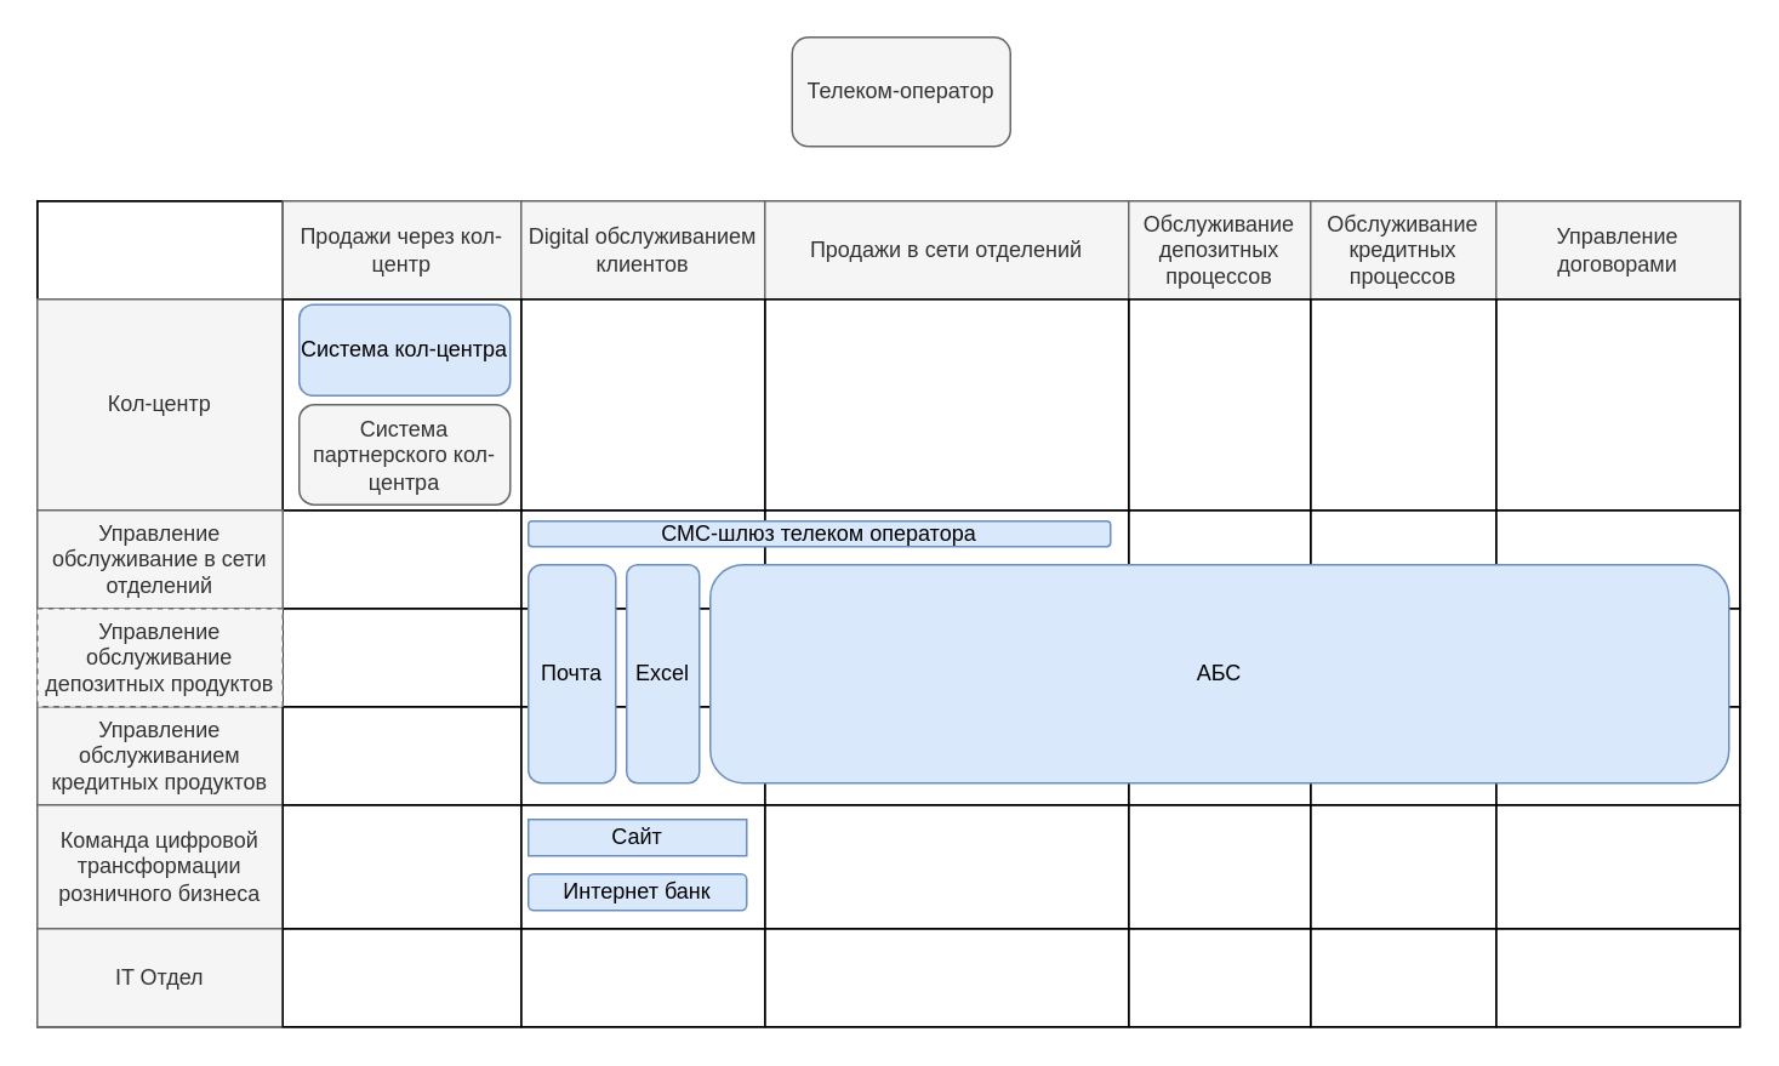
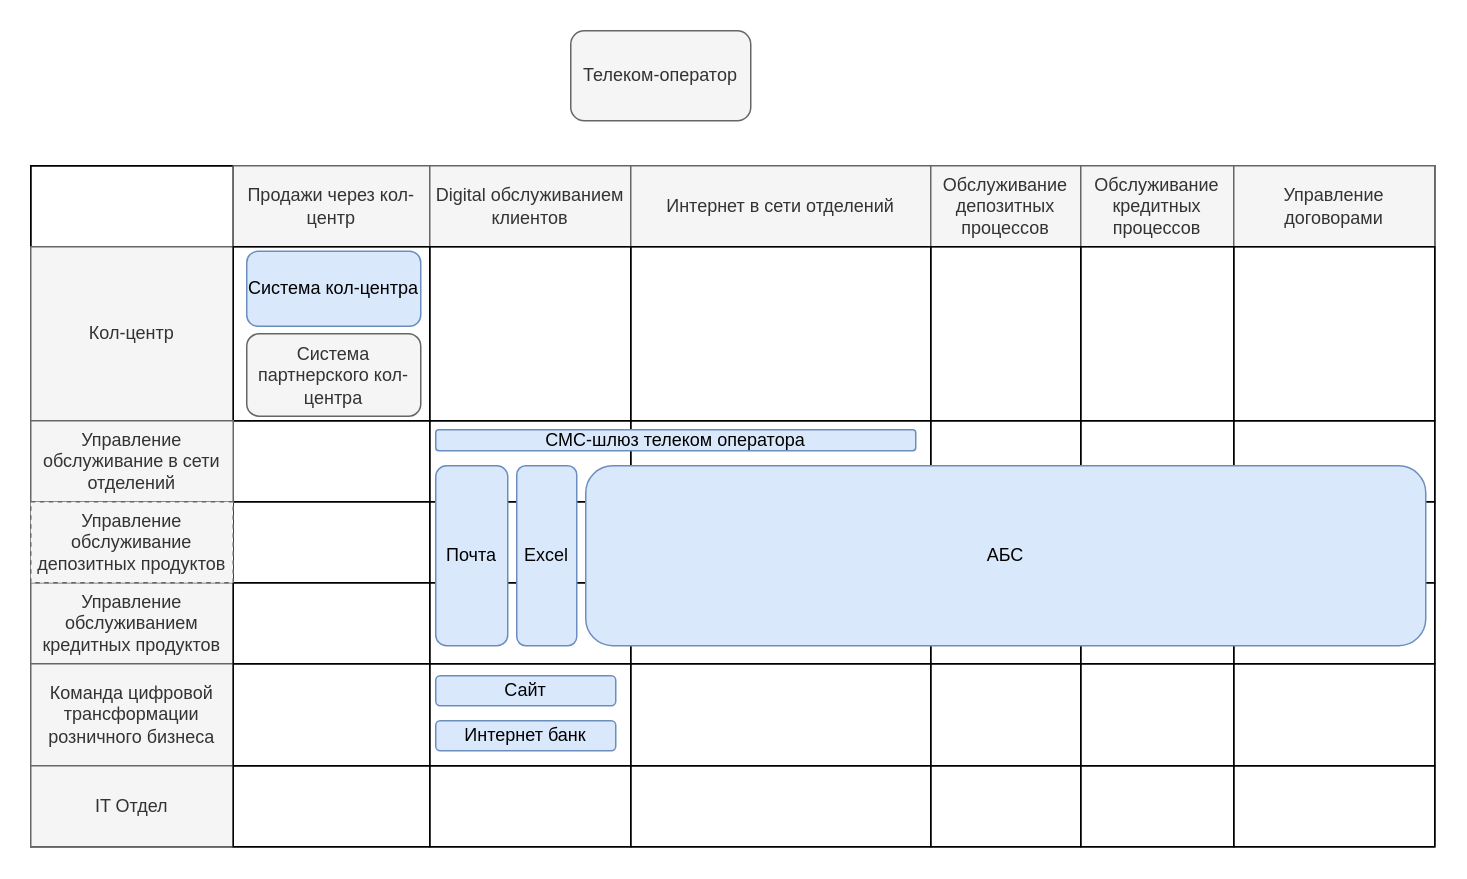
  <mxCell id="0" />
  <mxCell id="1" parent="0" />
  <mxCell id="2" value="" style="childLayout=tableLayout;recursiveResize=0;shadow=0;fillColor=none;" parent="1" vertex="1"><mxGeometry x="20" y="110" width="936" height="454" as="geometry" /></mxCell>
  <mxCell id="3" value="" style="shape=tableRow;horizontal=0;startSize=0;swimlaneHead=0;swimlaneBody=0;top=0;left=0;bottom=0;right=0;dropTarget=0;collapsible=0;recursiveResize=0;expand=0;fontStyle=0;fillColor=none;strokeColor=inherit;" parent="2" vertex="1"><mxGeometry width="936" height="54" as="geometry" /></mxCell>
  <mxCell id="4" value="" style="connectable=0;recursiveResize=0;strokeColor=inherit;fillColor=none;align=center;whiteSpace=wrap;html=1;" parent="3" vertex="1"><mxGeometry width="135" height="54" as="geometry"><mxRectangle width="135" height="54" as="alternateBounds" /></mxGeometry></mxCell>
  <mxCell id="5" value="Продажи через кол-центр" style="connectable=0;recursiveResize=0;strokeColor=#666666;fillColor=#f5f5f5;align=center;whiteSpace=wrap;html=1;fontColor=#333333;" parent="3" vertex="1"><mxGeometry x="135" width="131" height="54" as="geometry"><mxRectangle width="131" height="54" as="alternateBounds" /></mxGeometry></mxCell>
  <mxCell id="6" value="Digital обслуживанием клиентов" style="connectable=0;recursiveResize=0;strokeColor=#666666;fillColor=#f5f5f5;align=center;whiteSpace=wrap;html=1;fontColor=#333333;" parent="3" vertex="1"><mxGeometry x="266" width="134" height="54" as="geometry"><mxRectangle width="134" height="54" as="alternateBounds" /></mxGeometry></mxCell>
- <mxCell id="7" value="Продажи в сети отделений" style="connectable=0;recursiveResize=0;strokeColor=#666666;fillColor=#f5f5f5;align=center;whiteSpace=wrap;html=1;fontColor=#333333;" parent="3" vertex="1"><mxGeometry x="400" width="200" height="54" as="geometry"><mxRectangle width="200" height="54" as="alternateBounds" /></mxGeometry></mxCell>
+ <mxCell id="7" value="Интернет в сети отделений" style="connectable=0;recursiveResize=0;strokeColor=#666666;fillColor=#f5f5f5;align=center;whiteSpace=wrap;html=1;fontColor=#333333;" parent="3" vertex="1"><mxGeometry x="400" width="200" height="54" as="geometry"><mxRectangle width="200" height="54" as="alternateBounds" /></mxGeometry></mxCell>
  <mxCell id="8" value="Обслуживание депозитных процессов" style="connectable=0;recursiveResize=0;strokeColor=#666666;fillColor=#f5f5f5;align=center;whiteSpace=wrap;html=1;fontColor=#333333;" parent="3" vertex="1"><mxGeometry x="600" width="100" height="54" as="geometry"><mxRectangle width="100" height="54" as="alternateBounds" /></mxGeometry></mxCell>
  <mxCell id="9" value="Обслуживание кредитных процессов" style="connectable=0;recursiveResize=0;strokeColor=#666666;fillColor=#f5f5f5;align=center;whiteSpace=wrap;html=1;fontColor=#333333;" parent="3" vertex="1"><mxGeometry x="700" width="102" height="54" as="geometry"><mxRectangle width="102" height="54" as="alternateBounds" /></mxGeometry></mxCell>
  <mxCell id="10" value="Управление договорами" style="connectable=0;recursiveResize=0;strokeColor=#666666;fillColor=#f5f5f5;align=center;whiteSpace=wrap;html=1;fontColor=#333333;" parent="3" vertex="1"><mxGeometry x="802" width="134" height="54" as="geometry"><mxRectangle width="134" height="54" as="alternateBounds" /></mxGeometry></mxCell>
  <mxCell id="11" style="shape=tableRow;horizontal=0;startSize=0;swimlaneHead=0;swimlaneBody=0;top=0;left=0;bottom=0;right=0;dropTarget=0;collapsible=0;recursiveResize=0;expand=0;fontStyle=0;fillColor=none;strokeColor=inherit;" parent="2" vertex="1"><mxGeometry y="54" width="936" height="116" as="geometry" /></mxCell>
  <mxCell id="12" value="Кол-центр" style="connectable=0;recursiveResize=0;strokeColor=#666666;fillColor=#f5f5f5;align=center;whiteSpace=wrap;html=1;fontColor=#333333;" parent="11" vertex="1"><mxGeometry width="135" height="116" as="geometry"><mxRectangle width="135" height="116" as="alternateBounds" /></mxGeometry></mxCell>
  <mxCell id="13" value="" style="connectable=0;recursiveResize=0;strokeColor=inherit;fillColor=none;align=center;whiteSpace=wrap;html=1;" parent="11" vertex="1"><mxGeometry x="135" width="131" height="116" as="geometry"><mxRectangle width="131" height="116" as="alternateBounds" /></mxGeometry></mxCell>
  <mxCell id="14" value="" style="connectable=0;recursiveResize=0;strokeColor=inherit;fillColor=none;align=center;whiteSpace=wrap;html=1;" parent="11" vertex="1"><mxGeometry x="266" width="134" height="116" as="geometry"><mxRectangle width="134" height="116" as="alternateBounds" /></mxGeometry></mxCell>
  <mxCell id="15" style="connectable=0;recursiveResize=0;strokeColor=inherit;fillColor=none;align=center;whiteSpace=wrap;html=1;" parent="11" vertex="1"><mxGeometry x="400" width="200" height="116" as="geometry"><mxRectangle width="200" height="116" as="alternateBounds" /></mxGeometry></mxCell>
  <mxCell id="16" style="connectable=0;recursiveResize=0;strokeColor=inherit;fillColor=none;align=center;whiteSpace=wrap;html=1;" parent="11" vertex="1"><mxGeometry x="600" width="100" height="116" as="geometry"><mxRectangle width="100" height="116" as="alternateBounds" /></mxGeometry></mxCell>
  <mxCell id="17" style="connectable=0;recursiveResize=0;strokeColor=inherit;fillColor=none;align=center;whiteSpace=wrap;html=1;" parent="11" vertex="1"><mxGeometry x="700" width="102" height="116" as="geometry"><mxRectangle width="102" height="116" as="alternateBounds" /></mxGeometry></mxCell>
  <mxCell id="18" style="connectable=0;recursiveResize=0;strokeColor=inherit;fillColor=none;align=center;whiteSpace=wrap;html=1;" parent="11" vertex="1"><mxGeometry x="802" width="134" height="116" as="geometry"><mxRectangle width="134" height="116" as="alternateBounds" /></mxGeometry></mxCell>
  <mxCell id="19" style="shape=tableRow;horizontal=0;startSize=0;swimlaneHead=0;swimlaneBody=0;top=0;left=0;bottom=0;right=0;dropTarget=0;collapsible=0;recursiveResize=0;expand=0;fontStyle=0;fillColor=none;strokeColor=inherit;" parent="2" vertex="1"><mxGeometry y="170" width="936" height="54" as="geometry" /></mxCell>
  <mxCell id="20" value="" style="connectable=0;recursiveResize=0;strokeColor=#666666;fillColor=#f5f5f5;align=center;whiteSpace=wrap;html=1;fontColor=#333333;" parent="19" vertex="1"><mxGeometry width="135" height="54" as="geometry"><mxRectangle width="135" height="54" as="alternateBounds" /></mxGeometry></mxCell>
  <mxCell id="21" value="" style="connectable=0;recursiveResize=0;strokeColor=inherit;fillColor=none;align=center;whiteSpace=wrap;html=1;" parent="19" vertex="1"><mxGeometry x="135" width="131" height="54" as="geometry"><mxRectangle width="131" height="54" as="alternateBounds" /></mxGeometry></mxCell>
  <mxCell id="22" value="" style="connectable=0;recursiveResize=0;strokeColor=inherit;fillColor=none;align=center;whiteSpace=wrap;html=1;" parent="19" vertex="1"><mxGeometry x="266" width="134" height="54" as="geometry"><mxRectangle width="134" height="54" as="alternateBounds" /></mxGeometry></mxCell>
  <mxCell id="23" style="connectable=0;recursiveResize=0;strokeColor=inherit;fillColor=none;align=center;whiteSpace=wrap;html=1;" parent="19" vertex="1"><mxGeometry x="400" width="200" height="54" as="geometry"><mxRectangle width="200" height="54" as="alternateBounds" /></mxGeometry></mxCell>
  <mxCell id="24" style="connectable=0;recursiveResize=0;strokeColor=inherit;fillColor=none;align=center;whiteSpace=wrap;html=1;" parent="19" vertex="1"><mxGeometry x="600" width="100" height="54" as="geometry"><mxRectangle width="100" height="54" as="alternateBounds" /></mxGeometry></mxCell>
  <mxCell id="25" style="connectable=0;recursiveResize=0;strokeColor=inherit;fillColor=none;align=center;whiteSpace=wrap;html=1;" parent="19" vertex="1"><mxGeometry x="700" width="102" height="54" as="geometry"><mxRectangle width="102" height="54" as="alternateBounds" /></mxGeometry></mxCell>
  <mxCell id="26" style="connectable=0;recursiveResize=0;strokeColor=inherit;fillColor=none;align=center;whiteSpace=wrap;html=1;" parent="19" vertex="1"><mxGeometry x="802" width="134" height="54" as="geometry"><mxRectangle width="134" height="54" as="alternateBounds" /></mxGeometry></mxCell>
  <mxCell id="27" style="shape=tableRow;horizontal=0;startSize=0;swimlaneHead=0;swimlaneBody=0;top=0;left=0;bottom=0;right=0;dropTarget=0;collapsible=0;recursiveResize=0;expand=0;fontStyle=0;fillColor=none;strokeColor=inherit;" parent="2" vertex="1"><mxGeometry y="224" width="936" height="54" as="geometry" /></mxCell>
  <mxCell id="28" value="" style="connectable=0;recursiveResize=0;strokeColor=#666666;fillColor=#f5f5f5;align=center;whiteSpace=wrap;html=1;fontColor=#333333;" parent="27" vertex="1"><mxGeometry width="135" height="54" as="geometry"><mxRectangle width="135" height="54" as="alternateBounds" /></mxGeometry></mxCell>
  <mxCell id="29" style="connectable=0;recursiveResize=0;strokeColor=inherit;fillColor=none;align=center;whiteSpace=wrap;html=1;" parent="27" vertex="1"><mxGeometry x="135" width="131" height="54" as="geometry"><mxRectangle width="131" height="54" as="alternateBounds" /></mxGeometry></mxCell>
  <mxCell id="30" style="connectable=0;recursiveResize=0;strokeColor=inherit;fillColor=none;align=center;whiteSpace=wrap;html=1;" parent="27" vertex="1"><mxGeometry x="266" width="134" height="54" as="geometry"><mxRectangle width="134" height="54" as="alternateBounds" /></mxGeometry></mxCell>
  <mxCell id="31" style="connectable=0;recursiveResize=0;strokeColor=inherit;fillColor=none;align=center;whiteSpace=wrap;html=1;" parent="27" vertex="1"><mxGeometry x="400" width="200" height="54" as="geometry"><mxRectangle width="200" height="54" as="alternateBounds" /></mxGeometry></mxCell>
  <mxCell id="32" style="connectable=0;recursiveResize=0;strokeColor=inherit;fillColor=none;align=center;whiteSpace=wrap;html=1;" parent="27" vertex="1"><mxGeometry x="600" width="100" height="54" as="geometry"><mxRectangle width="100" height="54" as="alternateBounds" /></mxGeometry></mxCell>
  <mxCell id="33" style="connectable=0;recursiveResize=0;strokeColor=inherit;fillColor=none;align=center;whiteSpace=wrap;html=1;" parent="27" vertex="1"><mxGeometry x="700" width="102" height="54" as="geometry"><mxRectangle width="102" height="54" as="alternateBounds" /></mxGeometry></mxCell>
  <mxCell id="34" style="connectable=0;recursiveResize=0;strokeColor=inherit;fillColor=none;align=center;whiteSpace=wrap;html=1;" parent="27" vertex="1"><mxGeometry x="802" width="134" height="54" as="geometry"><mxRectangle width="134" height="54" as="alternateBounds" /></mxGeometry></mxCell>
  <mxCell id="35" style="shape=tableRow;horizontal=0;startSize=0;swimlaneHead=0;swimlaneBody=0;top=0;left=0;bottom=0;right=0;dropTarget=0;collapsible=0;recursiveResize=0;expand=0;fontStyle=0;fillColor=none;strokeColor=inherit;" parent="2" vertex="1"><mxGeometry y="278" width="936" height="54" as="geometry" /></mxCell>
  <mxCell id="36" value="Управление обслуживанием кредитных продуктов" style="connectable=0;recursiveResize=0;strokeColor=#666666;fillColor=#f5f5f5;align=center;whiteSpace=wrap;html=1;fontColor=#333333;" parent="35" vertex="1"><mxGeometry width="135" height="54" as="geometry"><mxRectangle width="135" height="54" as="alternateBounds" /></mxGeometry></mxCell>
  <mxCell id="37" style="connectable=0;recursiveResize=0;strokeColor=inherit;fillColor=none;align=center;whiteSpace=wrap;html=1;" parent="35" vertex="1"><mxGeometry x="135" width="131" height="54" as="geometry"><mxRectangle width="131" height="54" as="alternateBounds" /></mxGeometry></mxCell>
  <mxCell id="38" style="connectable=0;recursiveResize=0;strokeColor=inherit;fillColor=none;align=center;whiteSpace=wrap;html=1;" parent="35" vertex="1"><mxGeometry x="266" width="134" height="54" as="geometry"><mxRectangle width="134" height="54" as="alternateBounds" /></mxGeometry></mxCell>
  <mxCell id="39" style="connectable=0;recursiveResize=0;strokeColor=inherit;fillColor=none;align=center;whiteSpace=wrap;html=1;" parent="35" vertex="1"><mxGeometry x="400" width="200" height="54" as="geometry"><mxRectangle width="200" height="54" as="alternateBounds" /></mxGeometry></mxCell>
  <mxCell id="40" style="connectable=0;recursiveResize=0;strokeColor=inherit;fillColor=none;align=center;whiteSpace=wrap;html=1;" parent="35" vertex="1"><mxGeometry x="600" width="100" height="54" as="geometry"><mxRectangle width="100" height="54" as="alternateBounds" /></mxGeometry></mxCell>
  <mxCell id="41" style="connectable=0;recursiveResize=0;strokeColor=inherit;fillColor=none;align=center;whiteSpace=wrap;html=1;" parent="35" vertex="1"><mxGeometry x="700" width="102" height="54" as="geometry"><mxRectangle width="102" height="54" as="alternateBounds" /></mxGeometry></mxCell>
  <mxCell id="42" style="connectable=0;recursiveResize=0;strokeColor=inherit;fillColor=none;align=center;whiteSpace=wrap;html=1;" parent="35" vertex="1"><mxGeometry x="802" width="134" height="54" as="geometry"><mxRectangle width="134" height="54" as="alternateBounds" /></mxGeometry></mxCell>
  <mxCell id="43" style="shape=tableRow;horizontal=0;startSize=0;swimlaneHead=0;swimlaneBody=0;top=0;left=0;bottom=0;right=0;dropTarget=0;collapsible=0;recursiveResize=0;expand=0;fontStyle=0;fillColor=none;strokeColor=inherit;" parent="2" vertex="1"><mxGeometry y="332" width="936" height="68" as="geometry" /></mxCell>
  <mxCell id="44" value="Команда цифровой трансформации розничного бизнеса" style="connectable=0;recursiveResize=0;strokeColor=#666666;fillColor=#f5f5f5;align=center;whiteSpace=wrap;html=1;fontColor=#333333;" parent="43" vertex="1"><mxGeometry width="135" height="68" as="geometry"><mxRectangle width="135" height="68" as="alternateBounds" /></mxGeometry></mxCell>
  <mxCell id="45" style="connectable=0;recursiveResize=0;strokeColor=inherit;fillColor=none;align=center;whiteSpace=wrap;html=1;" parent="43" vertex="1"><mxGeometry x="135" width="131" height="68" as="geometry"><mxRectangle width="131" height="68" as="alternateBounds" /></mxGeometry></mxCell>
  <mxCell id="46" style="connectable=0;recursiveResize=0;strokeColor=inherit;fillColor=none;align=center;whiteSpace=wrap;html=1;" parent="43" vertex="1"><mxGeometry x="266" width="134" height="68" as="geometry"><mxRectangle width="134" height="68" as="alternateBounds" /></mxGeometry></mxCell>
  <mxCell id="47" style="connectable=0;recursiveResize=0;strokeColor=inherit;fillColor=none;align=center;whiteSpace=wrap;html=1;" parent="43" vertex="1"><mxGeometry x="400" width="200" height="68" as="geometry"><mxRectangle width="200" height="68" as="alternateBounds" /></mxGeometry></mxCell>
  <mxCell id="48" style="connectable=0;recursiveResize=0;strokeColor=inherit;fillColor=none;align=center;whiteSpace=wrap;html=1;" parent="43" vertex="1"><mxGeometry x="600" width="100" height="68" as="geometry"><mxRectangle width="100" height="68" as="alternateBounds" /></mxGeometry></mxCell>
  <mxCell id="49" style="connectable=0;recursiveResize=0;strokeColor=inherit;fillColor=none;align=center;whiteSpace=wrap;html=1;" parent="43" vertex="1"><mxGeometry x="700" width="102" height="68" as="geometry"><mxRectangle width="102" height="68" as="alternateBounds" /></mxGeometry></mxCell>
  <mxCell id="50" style="connectable=0;recursiveResize=0;strokeColor=inherit;fillColor=none;align=center;whiteSpace=wrap;html=1;" parent="43" vertex="1"><mxGeometry x="802" width="134" height="68" as="geometry"><mxRectangle width="134" height="68" as="alternateBounds" /></mxGeometry></mxCell>
  <mxCell id="51" style="shape=tableRow;horizontal=0;startSize=0;swimlaneHead=0;swimlaneBody=0;top=0;left=0;bottom=0;right=0;dropTarget=0;collapsible=0;recursiveResize=0;expand=0;fontStyle=0;fillColor=none;strokeColor=inherit;" parent="2" vertex="1"><mxGeometry y="400" width="936" height="54" as="geometry" /></mxCell>
  <mxCell id="52" value="IT Отдел" style="connectable=0;recursiveResize=0;strokeColor=#666666;fillColor=#f5f5f5;align=center;whiteSpace=wrap;html=1;fontColor=#333333;" parent="51" vertex="1"><mxGeometry width="135" height="54" as="geometry"><mxRectangle width="135" height="54" as="alternateBounds" /></mxGeometry></mxCell>
  <mxCell id="53" style="connectable=0;recursiveResize=0;strokeColor=inherit;fillColor=none;align=center;whiteSpace=wrap;html=1;" parent="51" vertex="1"><mxGeometry x="135" width="131" height="54" as="geometry"><mxRectangle width="131" height="54" as="alternateBounds" /></mxGeometry></mxCell>
  <mxCell id="54" style="connectable=0;recursiveResize=0;strokeColor=inherit;fillColor=none;align=center;whiteSpace=wrap;html=1;" parent="51" vertex="1"><mxGeometry x="266" width="134" height="54" as="geometry"><mxRectangle width="134" height="54" as="alternateBounds" /></mxGeometry></mxCell>
  <mxCell id="55" style="connectable=0;recursiveResize=0;strokeColor=inherit;fillColor=none;align=center;whiteSpace=wrap;html=1;" parent="51" vertex="1"><mxGeometry x="400" width="200" height="54" as="geometry"><mxRectangle width="200" height="54" as="alternateBounds" /></mxGeometry></mxCell>
  <mxCell id="56" style="connectable=0;recursiveResize=0;strokeColor=inherit;fillColor=none;align=center;whiteSpace=wrap;html=1;" parent="51" vertex="1"><mxGeometry x="600" width="100" height="54" as="geometry"><mxRectangle width="100" height="54" as="alternateBounds" /></mxGeometry></mxCell>
  <mxCell id="57" style="connectable=0;recursiveResize=0;strokeColor=inherit;fillColor=none;align=center;whiteSpace=wrap;html=1;" parent="51" vertex="1"><mxGeometry x="700" width="102" height="54" as="geometry"><mxRectangle width="102" height="54" as="alternateBounds" /></mxGeometry></mxCell>
  <mxCell id="58" style="connectable=0;recursiveResize=0;strokeColor=inherit;fillColor=none;align=center;whiteSpace=wrap;html=1;" parent="51" vertex="1"><mxGeometry x="802" width="134" height="54" as="geometry"><mxRectangle width="134" height="54" as="alternateBounds" /></mxGeometry></mxCell>
  <mxCell id="59" value="АБС" style="rounded=1;whiteSpace=wrap;html=1;fillColor=#dae8fc;strokeColor=#6c8ebf;" parent="1" vertex="1"><mxGeometry x="390" y="310" width="560" height="120" as="geometry" /></mxCell>
  <mxCell id="60" value="Интернет банк" style="rounded=1;whiteSpace=wrap;html=1;fillColor=#dae8fc;strokeColor=#6c8ebf;" parent="1" vertex="1"><mxGeometry x="290" y="480" width="120" height="20" as="geometry" /></mxCell>
  <mxCell id="61" value="Система кол-центра" style="rounded=1;whiteSpace=wrap;html=1;fillColor=#dae8fc;strokeColor=#6c8ebf;" parent="1" vertex="1"><mxGeometry x="164" y="167" width="116" height="50" as="geometry" /></mxCell>
  <mxCell id="62" value="Система партнерского кол-центра" style="rounded=1;whiteSpace=wrap;html=1;fillColor=#f5f5f5;strokeColor=#666666;fontColor=#333333;" parent="1" vertex="1"><mxGeometry x="164" y="222" width="116" height="55" as="geometry" /></mxCell>
  <mxCell id="63" value="СМС-шлюз телеком оператора" style="rounded=1;whiteSpace=wrap;html=1;fillColor=#dae8fc;strokeColor=#6c8ebf;" parent="1" vertex="1"><mxGeometry x="290" y="286" width="320" height="14" as="geometry" /></mxCell>
- <mxCell id="64" value="Телеком-оператор" style="rounded=1;whiteSpace=wrap;html=1;fillColor=#f5f5f5;strokeColor=#666666;fontColor=#333333;" parent="1" vertex="1"><mxGeometry x="435" y="20" width="120" height="60" as="geometry" /></mxCell>
- <mxCell id="65" value="Сайт" style="whiteSpace=wrap;html=1;fillColor=#dae8fc;strokeColor=#6c8ebf;rounded=0;" parent="1" vertex="1"><mxGeometry x="290" y="450" width="120" height="20" as="geometry" /></mxCell>
+ <mxCell id="64" value="Телеком-оператор" style="rounded=1;whiteSpace=wrap;html=1;fillColor=#f5f5f5;strokeColor=#666666;fontColor=#333333;" parent="1" vertex="1"><mxGeometry x="380" y="20" width="120" height="60" as="geometry" /></mxCell>
+ <mxCell id="65" value="Сайт" style="rounded=1;whiteSpace=wrap;html=1;fillColor=#dae8fc;strokeColor=#6c8ebf;" parent="1" vertex="1"><mxGeometry x="290" y="450" width="120" height="20" as="geometry" /></mxCell>
  <mxCell id="66" value="Управление обслуживание в сети отделений" style="connectable=0;recursiveResize=0;strokeColor=#666666;fillColor=#f5f5f5;align=center;whiteSpace=wrap;html=1;fontColor=#333333;" parent="1" vertex="1"><mxGeometry x="20" y="280" width="135" height="54" as="geometry"><mxRectangle width="135" height="54" as="alternateBounds" /></mxGeometry></mxCell>
  <mxCell id="67" value="Управление обслуживание депозитных продуктов" style="connectable=0;recursiveResize=0;strokeColor=#666666;fillColor=#f5f5f5;align=center;whiteSpace=wrap;html=1;fontColor=#333333;dashed=1;" parent="1" vertex="1"><mxGeometry x="20" y="334" width="135" height="54" as="geometry"><mxRectangle width="135" height="54" as="alternateBounds" /></mxGeometry></mxCell>
  <mxCell id="68" value="Excel" style="rounded=1;whiteSpace=wrap;html=1;fillColor=#dae8fc;strokeColor=#6c8ebf;" parent="1" vertex="1"><mxGeometry x="344" y="310" width="40" height="120" as="geometry" /></mxCell>
  <mxCell id="69" value="Почта" style="rounded=1;whiteSpace=wrap;html=1;fillColor=#dae8fc;strokeColor=#6c8ebf;" parent="1" vertex="1"><mxGeometry x="290" y="310" width="48" height="120" as="geometry" /></mxCell>
